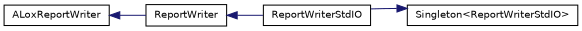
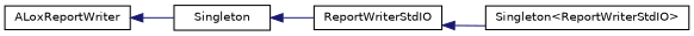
  digraph {
    rankdir=LR
    node [color=black fillcolor=white fontname=Helvetica fontsize=10 shape=record style=filled]
    edge [color=midnightblue dir=back fontname=Helvetica fontsize=10 labelfontname=Helvetica labelfontsize=10 style=solid]
-   n1 [height=0.2 label=ReportWriter width=0.4]
+   n1 [height=0.2 label=Singleton width=0.4]
    n2 [height=0.2 label=ReportWriterStdIO width=0.4]
    n3 [height=0.2 label=ALoxReportWriter width=0.4]
    n4 [height=0.2 label="Singleton\<ReportWriterStdIO\>" width=0.4]
    n1 -> n2
    n3 -> n1
-   n4 -> n2
+   n2 -> n4
  }
